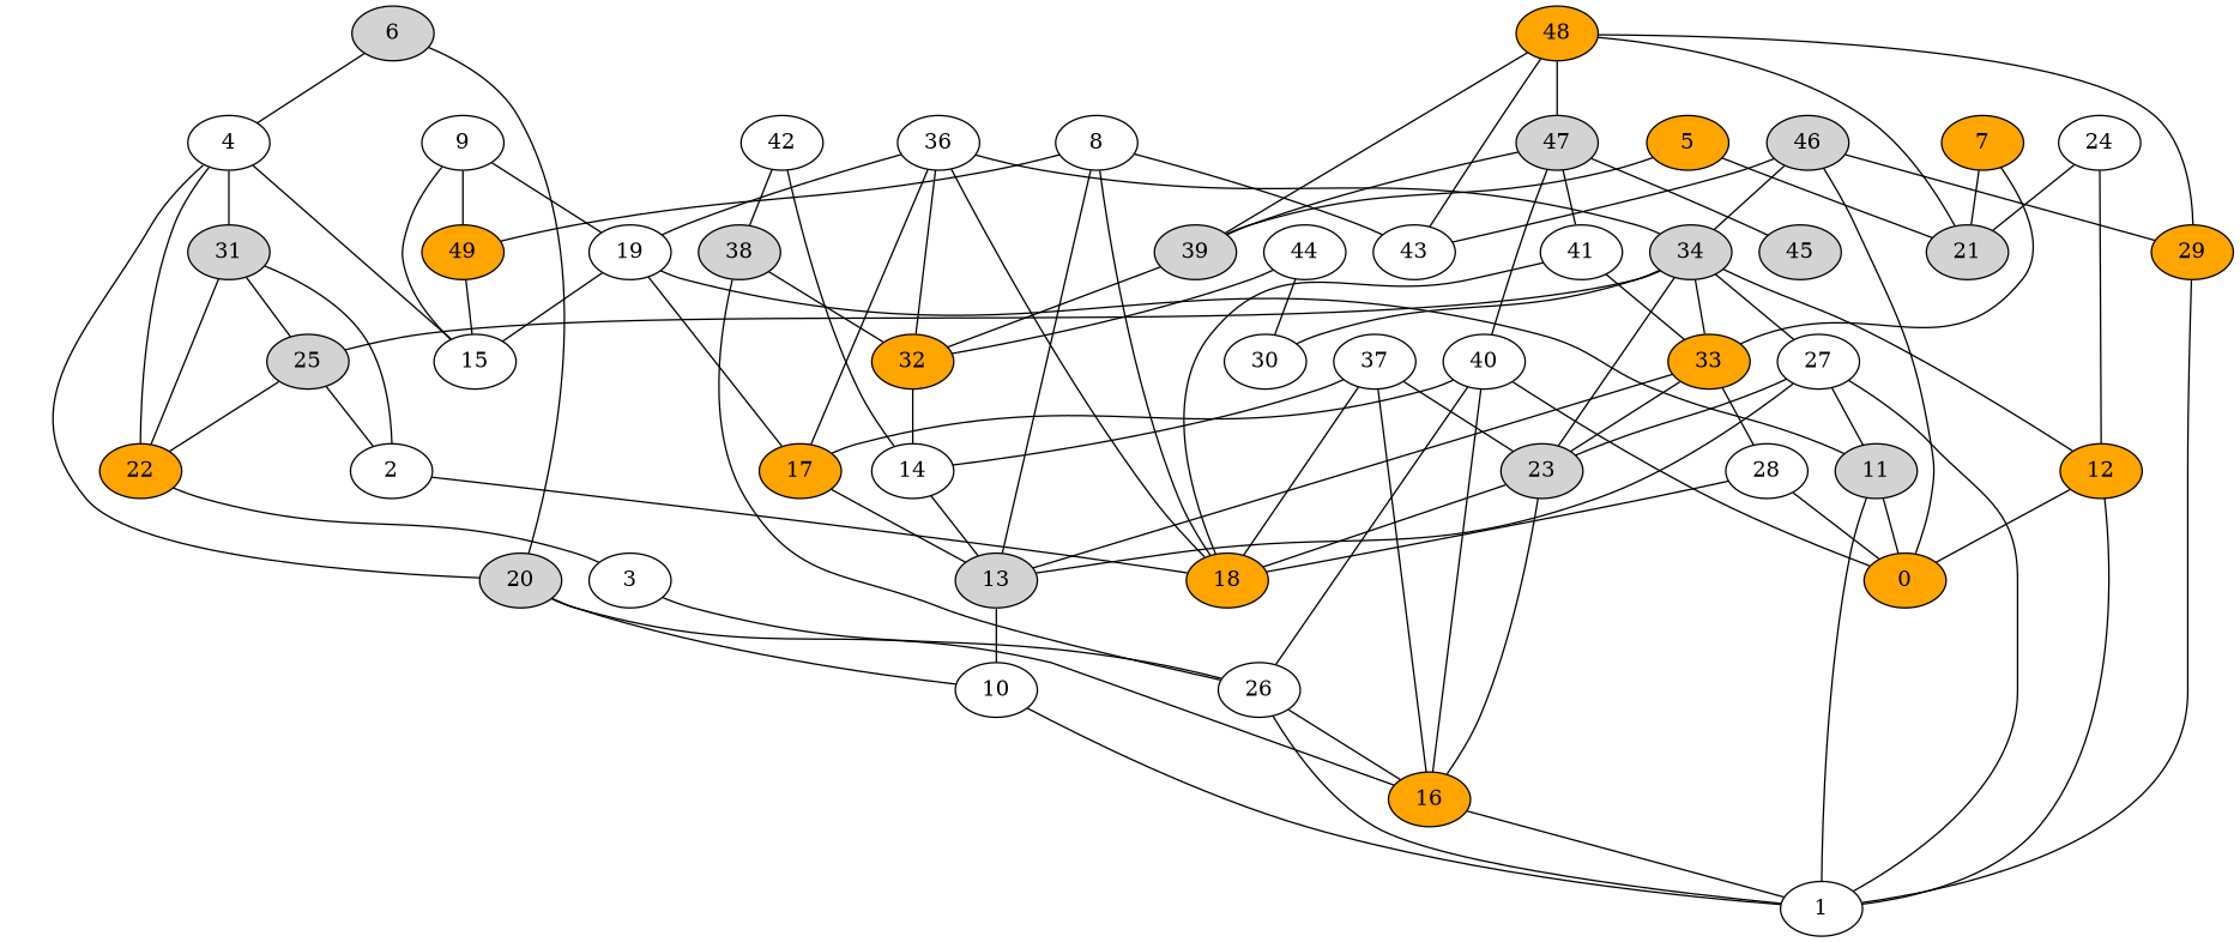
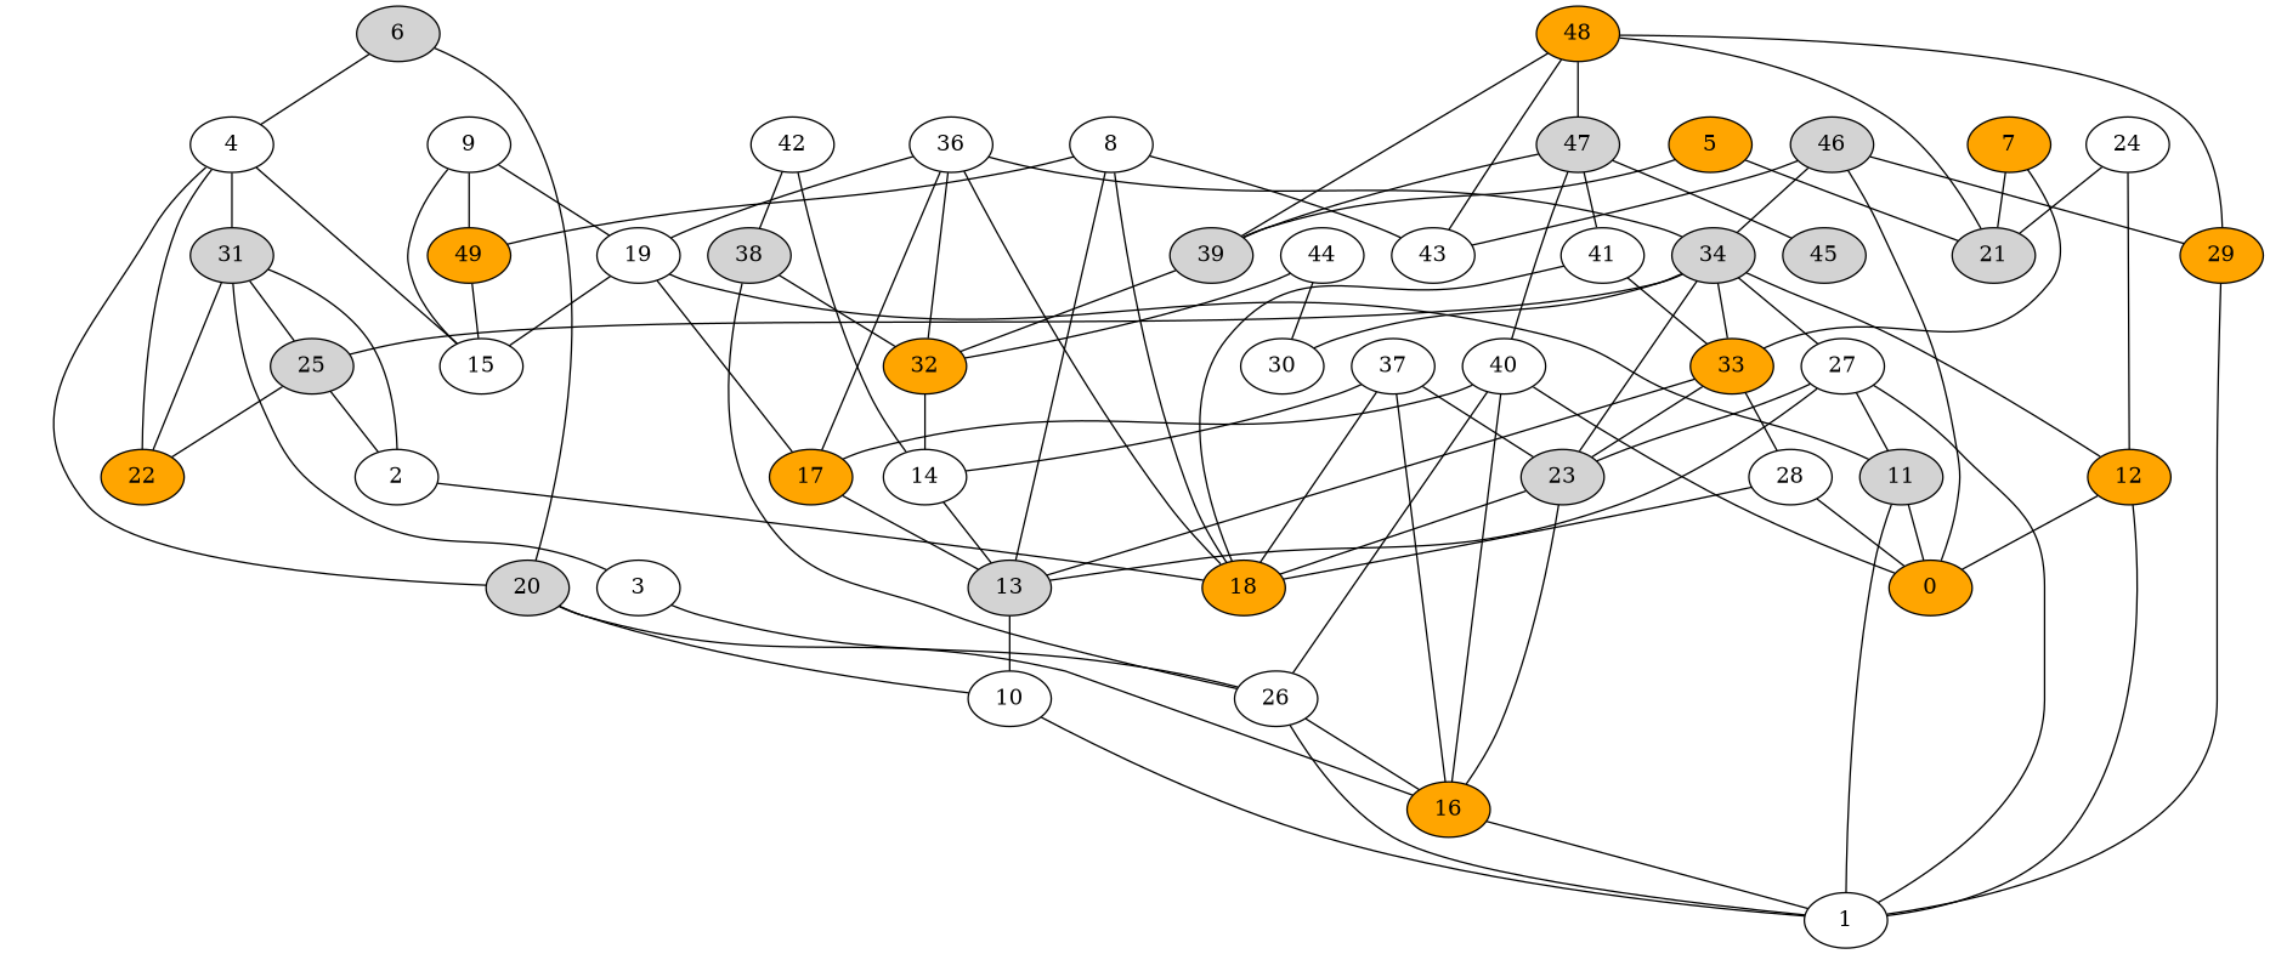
  digraph {
    node [fillcolor=white style=filled]
    edge [color=black dir=none]
    9
    19
    49 [fillcolor=orange]
    15
    17 [fillcolor=orange]
    11 [fillcolor=lightgrey]
    8
    18 [fillcolor=orange]
    13 [fillcolor=lightgrey]
    43
    5 [fillcolor=orange]
    39 [fillcolor=lightgrey]
    21 [fillcolor=lightgrey]
    32 [fillcolor=orange]
    10
    25 [fillcolor=lightgrey]
    1
    27
    23 [fillcolor=lightgrey]
    16 [fillcolor=orange]
    42
    38 [fillcolor=lightgrey]
    14
    26
    28
    0 [fillcolor=orange]
    41
    33 [fillcolor=orange]
    7 [fillcolor=orange]
    37
    34 [fillcolor=lightgrey]
    12 [fillcolor=orange]
    30
    22 [fillcolor=orange]
    2
    46 [fillcolor=lightgrey]
    29 [fillcolor=orange]
    47 [fillcolor=lightgrey]
    40
    45 [fillcolor=lightgrey]
    48 [fillcolor=orange]
    20 [fillcolor=lightgrey]
    44
    24
    36
    4
    31 [fillcolor=lightgrey]
    3
    6 [fillcolor=lightgrey]
    subgraph sub_1 {
      9
      19
      49
      15
      17
      11
      8
      18
      13
      43
      5
      39
      21
      32
      10
      25
      1
      27
      23
      16
      42
      38
      14
      26
      28
      0
      41
      33
      7
      37
      34
      12
      30
      22
      2
      46
      29
      47
      40
      45
      48
      20
      44
      24
      36
      4
      31
      3
      6
    }
    9 -> 19
    9 -> 49
    9 -> 15
    19 -> 15
    19 -> 17
    19 -> 11
    49 -> 15
    17 -> 13
    11 -> 1
    11 -> 0
    8 -> 49
    8 -> 18
    8 -> 13
    8 -> 43
    13 -> 10
    5 -> 39
    5 -> 21
    39 -> 32
    32 -> 14
    10 -> 1
    25 -> 22
    25 -> 2
    27 -> 11
    27 -> 13
    27 -> 1
    27 -> 23
    23 -> 18
    23 -> 16
    16 -> 1
    42 -> 38
    42 -> 14
    38 -> 32
    38 -> 26
    14 -> 13
    26 -> 1
    26 -> 16
    28 -> 18
    28 -> 0
    41 -> 18
    41 -> 33
    33 -> 13
    33 -> 23
    33 -> 28
    7 -> 21
    7 -> 33
    37 -> 18
    37 -> 23
    37 -> 16
    37 -> 14
    34 -> 25
    34 -> 27
    34 -> 23
    34 -> 33
    34 -> 12
    34 -> 30
    12 -> 1
    12 -> 0
    2 -> 18
    46 -> 43
    46 -> 0
    46 -> 34
    46 -> 29
    29 -> 1
    47 -> 39
    47 -> 41
    47 -> 40
    47 -> 45
    40 -> 17
    40 -> 16
    40 -> 26
    40 -> 0
    48 -> 43
    48 -> 39
    48 -> 21
    48 -> 29
    48 -> 47
    20 -> 10
    20 -> 16
    44 -> 32
    44 -> 30
    24 -> 21
    24 -> 12
    36 -> 19
    36 -> 17
    36 -> 18
    36 -> 32
    36 -> 34
    4 -> 15
    4 -> 22
    4 -> 20
    4 -> 31
    31 -> 25
    31 -> 22
    31 -> 2
-   22 -> 3
+   31 -> 3
    3 -> 26
    6 -> 20
    6 -> 4
  }
